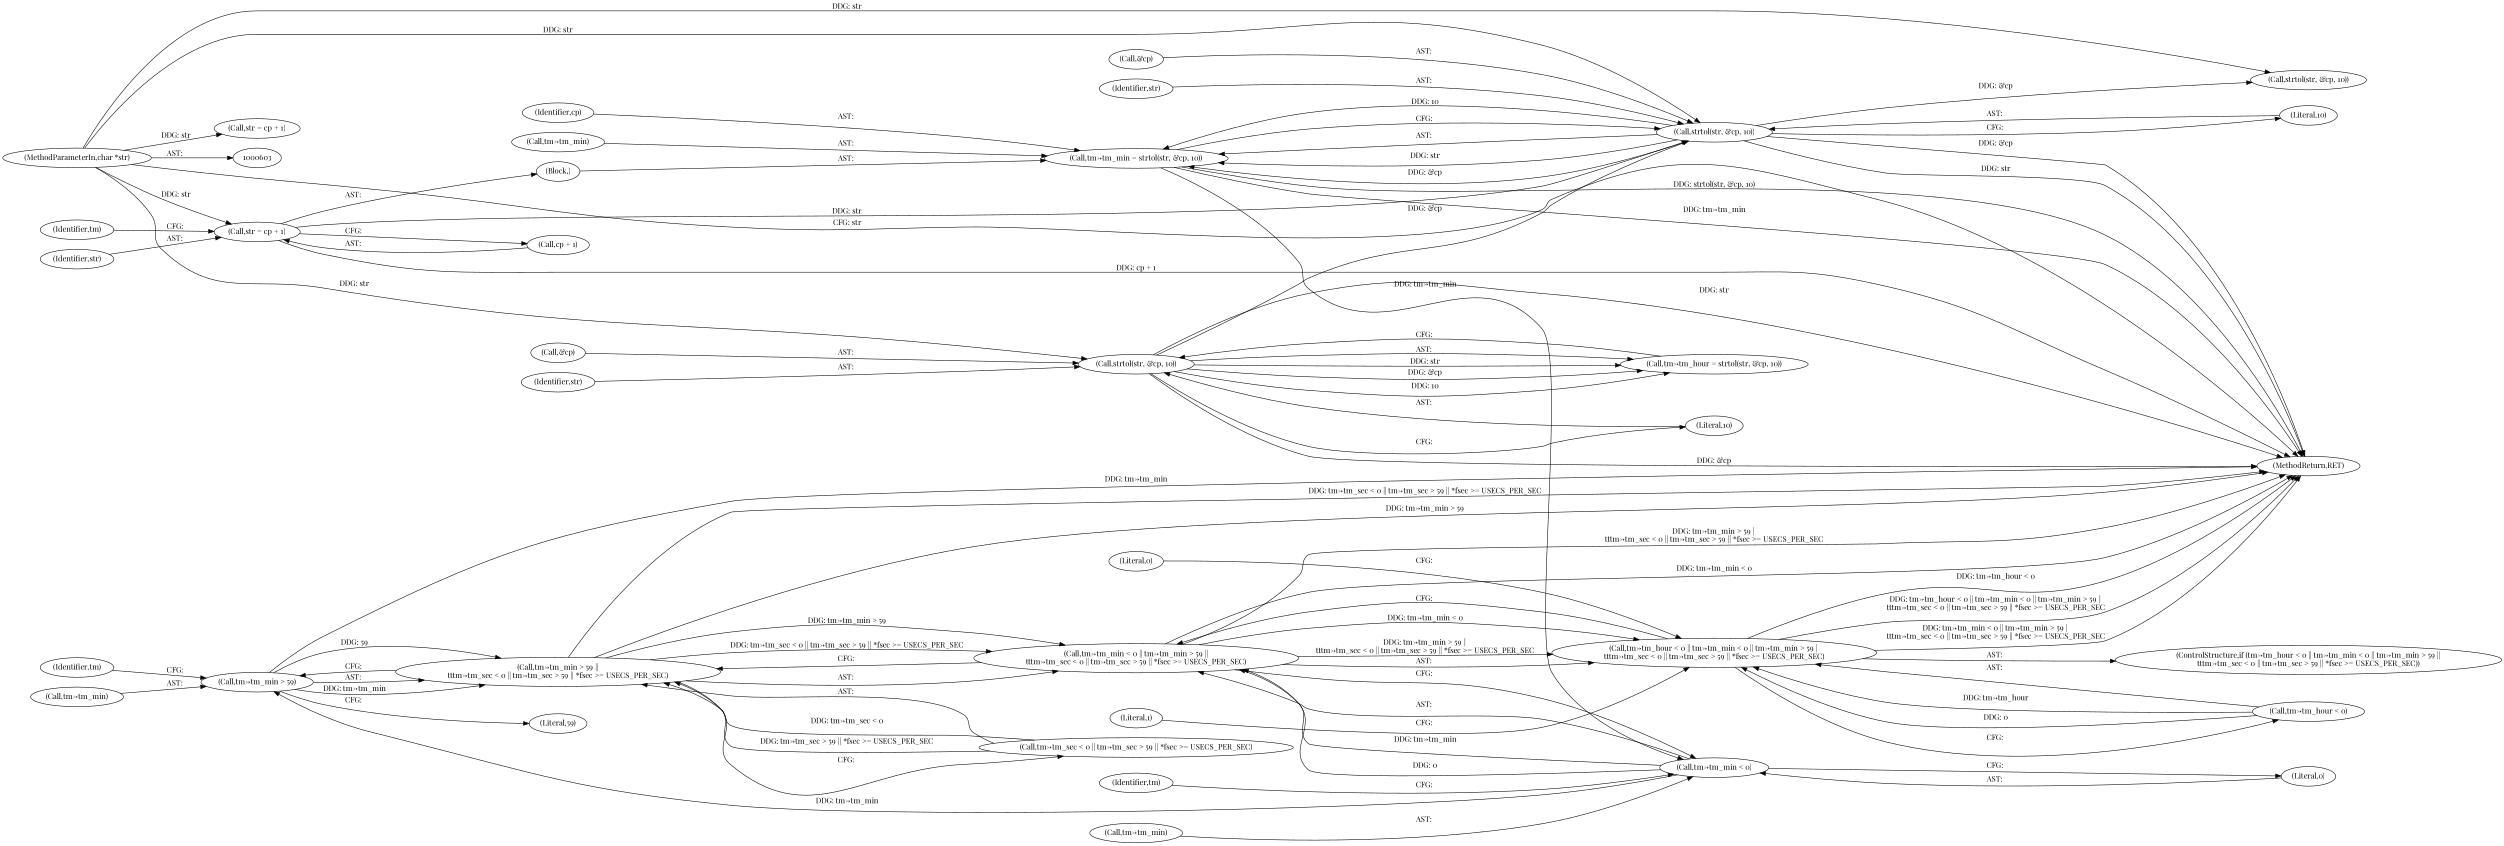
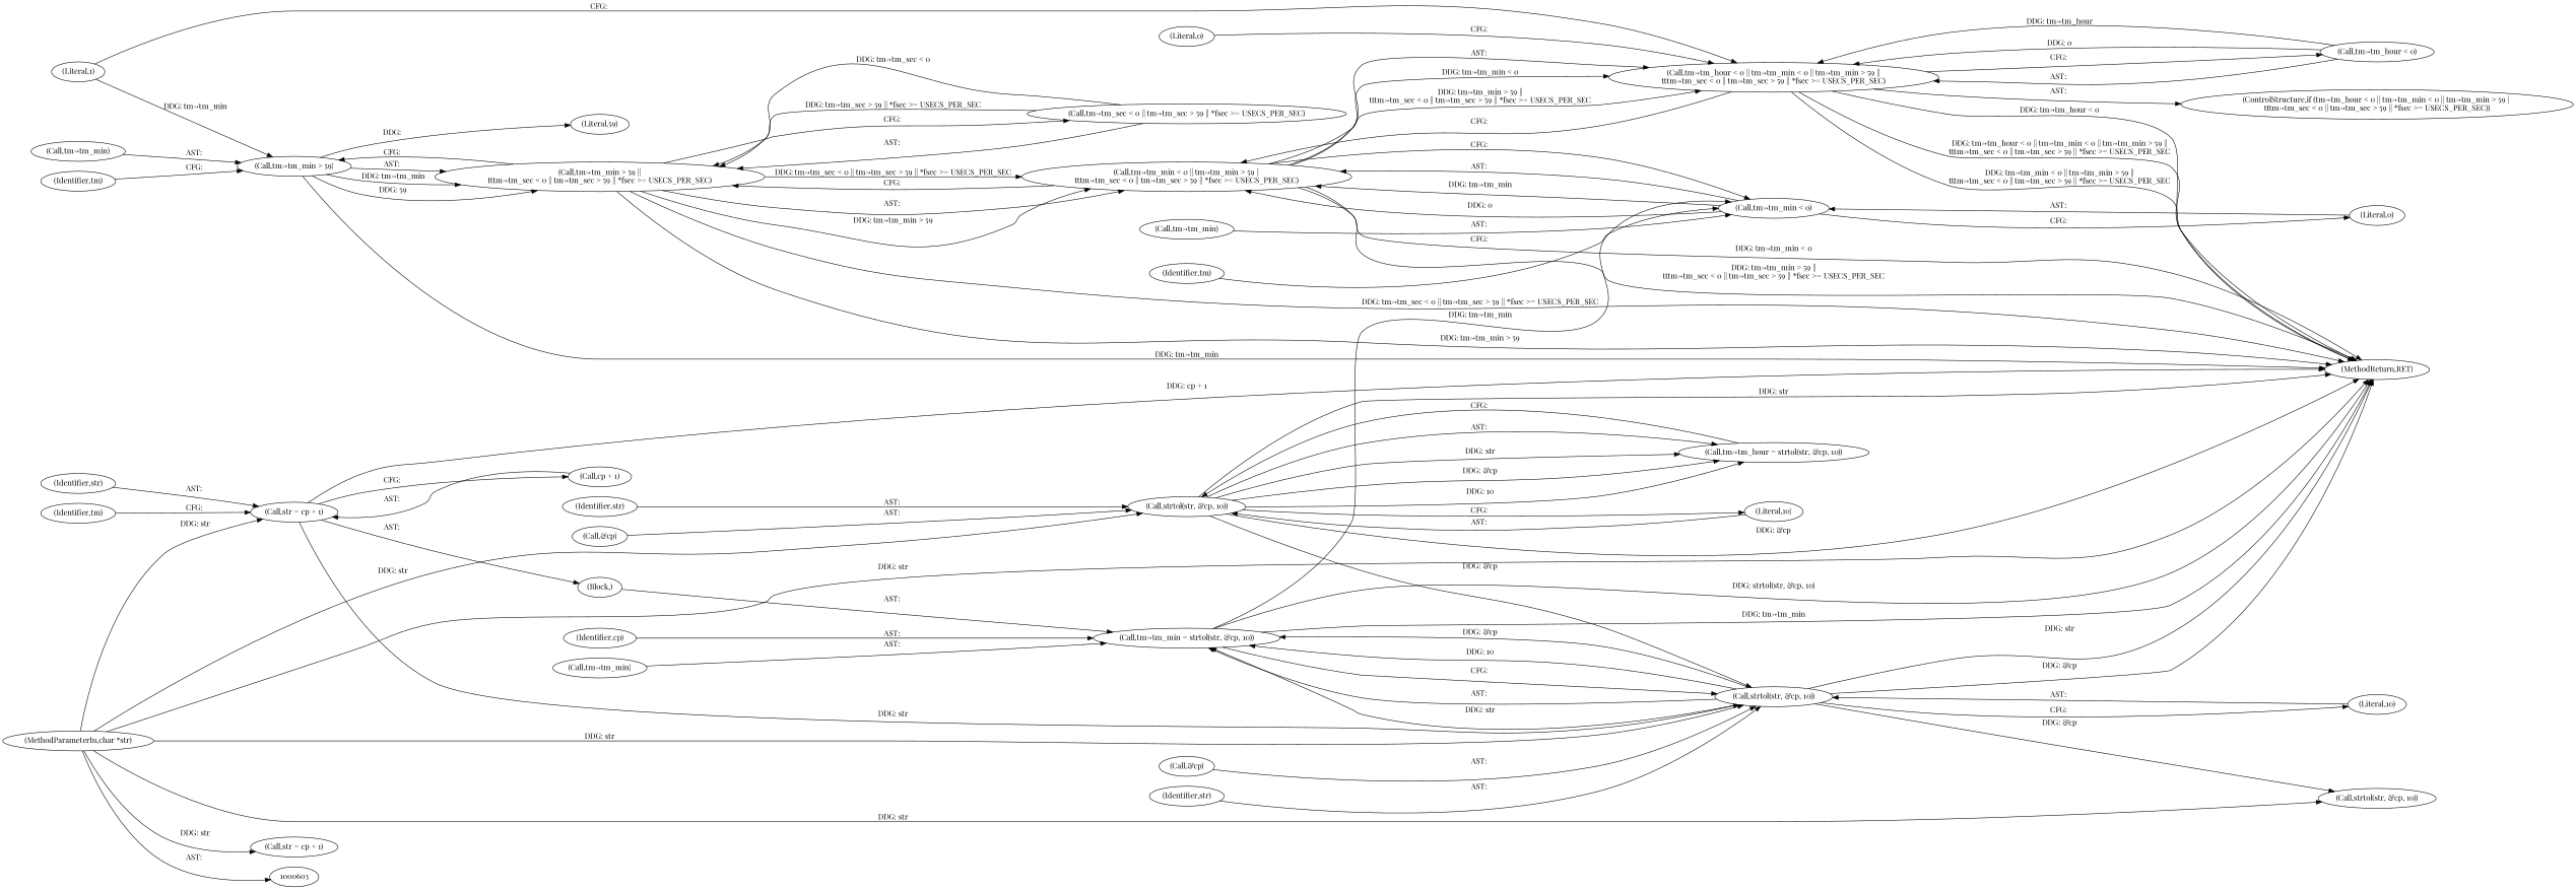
  digraph {
    fontname="Playfair Display"
    rankdir=LR
    node [fontname="Playfair Display"]
    edge [fontname="Playfair Display"]
    n1 [label="(Call,tm->tm_min > 59)"]
    n2 [label="(Call,tm->tm_min > 59 ||\n\t\ttm->tm_sec < 0 || tm->tm_sec > 59 || *fsec >= USECS_PER_SEC)"]
    n3 [label="(Literal,59)"]
    n4 [label="(MethodReturn,RET)"]
    n5 [label="(Call,tm->tm_min < 0 || tm->tm_min > 59 ||\n\t\ttm->tm_sec < 0 || tm->tm_sec > 59 || *fsec >= USECS_PER_SEC)"]
    n6 [label="(Call,tm->tm_sec < 0 || tm->tm_sec > 59 || *fsec >= USECS_PER_SEC)"]
    n7 [label="(Call,tm->tm_min < 0)"]
    n8 [label="(Literal,0)"]
    n9 [label="(Call,tm->tm_hour < 0 || tm->tm_min < 0 || tm->tm_min > 59 ||\n\t\ttm->tm_sec < 0 || tm->tm_sec > 59 || *fsec >= USECS_PER_SEC)"]
    n10 [label="(Call,tm->tm_min = strtol(str, &cp, 10))"]
    n11 [label="(Call,strtol(str, &cp, 10))"]
    n12 [label="(Call,strtol(str, &cp, 10))"]
    n13 [label="(Literal,10)"]
    n14 [label="(Block,)"]
    n15 [label="(Call,str = cp + 1)"]
    n16 [label="(Call,cp + 1)"]
    n17 [label="(MethodParameterIn,char *str)"]
    n18 [label="(Call,strtol(str, &cp, 10))"]
    n19 [label="(Call,str = cp + 1)"]
    n20 [label=1000603]
    n21 [label="(Call,tm->tm_hour = strtol(str, &cp, 10))"]
    n22 [label="(Literal,10)"]
    n23 [label="(ControlStructure,if (tm->tm_hour < 0 || tm->tm_min < 0 || tm->tm_min > 59 ||\n\t\ttm->tm_sec < 0 || tm->tm_sec > 59 || *fsec >= USECS_PER_SEC))"]
    n24 [label="(Call,tm->tm_hour < 0)"]
    n25 [label="(Call,tm->tm_min)"]
    n26 [label="(Identifier,cp)"]
    n27 [label="(Identifier,tm)"]
    n28 [label="(Identifier,tm)"]
    n29 [label="(Call,&cp)"]
    n30 [label="(Call,tm->tm_min)"]
    n31 [label="(Call,tm->tm_min)"]
    n32 [label="(Identifier,str)"]
    n33 [label="(Identifier,str)"]
    n34 [label="(Identifier,tm)"]
    n35 [label="(Call,&cp)"]
    n36 [label="(Literal,0)"]
    n37 [label="(Identifier,str)"]
    n38 [label="(Literal,1)"]
    n1 -> n2 [label="AST: "]
    n1 -> n2 [label="DDG: tm->tm_min"]
    n1 -> n2 [label="DDG: 59"]
-   n1 -> n3 [label="CFG: "]
+   n1 -> n3 [label="DDG: "]
    n1 -> n4 [label="DDG: tm->tm_min"]
    n2 -> n1 [label="CFG: "]
    n2 -> n4 [label="DDG: tm->tm_sec < 0 || tm->tm_sec > 59 || *fsec >= USECS_PER_SEC"]
    n2 -> n4 [label="DDG: tm->tm_min > 59"]
    n2 -> n5 [label="AST: "]
    n2 -> n5 [label="DDG: tm->tm_min > 59"]
    n2 -> n5 [label="DDG: tm->tm_sec < 0 || tm->tm_sec > 59 || *fsec >= USECS_PER_SEC"]
    n2 -> n6 [label="CFG: "]
    n5 -> n2 [label="CFG: "]
    n5 -> n4 [label="DDG: tm->tm_min < 0"]
    n5 -> n4 [label="DDG: tm->tm_min > 59 ||\n\t\ttm->tm_sec < 0 || tm->tm_sec > 59 || *fsec >= USECS_PER_SEC"]
    n5 -> n7 [label="CFG: "]
    n5 -> n9 [label="AST: "]
    n5 -> n9 [label="DDG: tm->tm_min < 0"]
    n5 -> n9 [label="DDG: tm->tm_min > 59 ||\n\t\ttm->tm_sec < 0 || tm->tm_sec > 59 || *fsec >= USECS_PER_SEC"]
    n6 -> n2 [label="AST: "]
    n6 -> n2 [label="DDG: tm->tm_sec < 0"]
    n6 -> n2 [label="DDG: tm->tm_sec > 59 || *fsec >= USECS_PER_SEC"]
-   n7 -> n1 [label="DDG: tm->tm_min"]
+   n38 -> n1 [label="DDG: tm->tm_min"]
    n7 -> n5 [label="AST: "]
    n7 -> n5 [label="DDG: tm->tm_min"]
    n7 -> n5 [label="DDG: 0"]
    n7 -> n8 [label="CFG: "]
    n8 -> n7 [label="AST: "]
    n9 -> n4 [label="DDG: tm->tm_hour < 0"]
    n9 -> n4 [label="DDG: tm->tm_hour < 0 || tm->tm_min < 0 || tm->tm_min > 59 ||\n\t\ttm->tm_sec < 0 || tm->tm_sec > 59 || *fsec >= USECS_PER_SEC"]
    n9 -> n4 [label="DDG: tm->tm_min < 0 || tm->tm_min > 59 ||\n\t\ttm->tm_sec < 0 || tm->tm_sec > 59 || *fsec >= USECS_PER_SEC"]
    n9 -> n5 [label="CFG: "]
    n9 -> n23 [label="AST: "]
    n9 -> n24 [label="CFG: "]
    n10 -> n4 [label="DDG: strtol(str, &cp, 10)"]
    n10 -> n4 [label="DDG: tm->tm_min"]
    n10 -> n7 [label="DDG: tm->tm_min"]
    n10 -> n11 [label="CFG: "]
    n11 -> n4 [label="DDG: str"]
    n11 -> n4 [label="DDG: &cp"]
    n11 -> n10 [label="AST: "]
    n11 -> n10 [label="DDG: str"]
    n11 -> n10 [label="DDG: &cp"]
    n11 -> n10 [label="DDG: 10"]
    n11 -> n12 [label="DDG: &cp"]
    n11 -> n13 [label="CFG: "]
    n13 -> n11 [label="AST: "]
    n14 -> n10 [label="AST: "]
    n15 -> n4 [label="DDG: cp + 1"]
    n15 -> n11 [label="DDG: str"]
    n15 -> n14 [label="AST: "]
    n15 -> n16 [label="CFG: "]
    n16 -> n15 [label="AST: "]
-   n17 -> n4 [label="CFG: str"]
+   n17 -> n4 [label="DDG: str"]
    n17 -> n11 [label="DDG: str"]
    n17 -> n12 [label="DDG: str"]
    n17 -> n15 [label="DDG: str"]
    n17 -> n18 [label="DDG: str"]
    n17 -> n19 [label="DDG: str"]
    n17 -> n20 [label="AST: "]
    n18 -> n4 [label="DDG: &cp"]
    n18 -> n4 [label="DDG: str"]
    n18 -> n11 [label="DDG: &cp"]
    n18 -> n21 [label="AST: "]
    n18 -> n21 [label="DDG: str"]
    n18 -> n21 [label="DDG: &cp"]
    n18 -> n21 [label="DDG: 10"]
    n18 -> n22 [label="CFG: "]
    n21 -> n18 [label="CFG: "]
    n22 -> n18 [label="AST: "]
    n24 -> n9 [label="AST: "]
    n24 -> n9 [label="DDG: tm->tm_hour"]
    n24 -> n9 [label="DDG: 0"]
    n25 -> n1 [label="AST: "]
    n26 -> n10 [label="AST: "]
    n27 -> n1 [label="CFG: "]
    n28 -> n15 [label="CFG: "]
    n29 -> n11 [label="AST: "]
    n30 -> n7 [label="AST: "]
    n31 -> n10 [label="AST: "]
    n32 -> n18 [label="AST: "]
    n33 -> n11 [label="AST: "]
    n34 -> n7 [label="CFG: "]
    n35 -> n18 [label="AST: "]
    n36 -> n9 [label="CFG: "]
    n37 -> n15 [label="AST: "]
    n38 -> n9 [label="CFG: "]
  }
